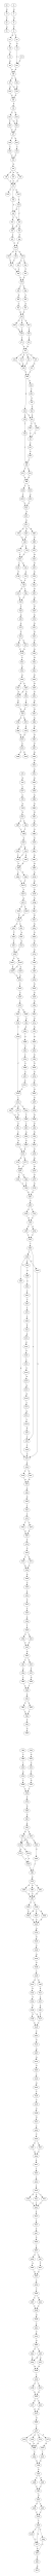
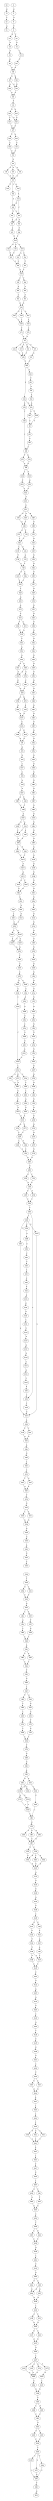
  strict digraph {
    fontname=Merriweather
    node [fontname=Merriweather]
    edge [fontname=Merriweather]
    S0
    S1
    S2
    S3
    S4
    S5
    S6
    S7
    S8
    S9
    S10
    S11
    S12
    S13
    S14
    S15
    S16
    S17
    S18
    S19
    S20
    S21
    S22
    S23
    S24
    S25
    S26
    S27
    S28
    S29
    S30
    S31
    S32
    S33
    S34
    S35
    S36
    S37
    S38
    S39
    S40
    S42
    S41
    S43
    S44
    S45
    S46
    S47
    S48
    S49
    S50
    S51
    S52
    S53
    S54
    S55
    S56
    S57
    S58
    S59
    S60
    S61
    S62
    S63
    S64
    S65
    S66
    S67
    S68
    S69
    S70
    S71
    S72
    S73
    S74
    S75
    S76
    S77
    S78
    S79
    S80
    S81
    S82
    S83
    S84
    S85
    S86
    S87
    S88
    S89
    S90
    S91
    S92
    S93
    S94
    S95
    S96
    S97
    S98
    S99
    S100
    S101
    S102
    S103
    S104
    S105
    S106
    S107
    S108
    S109
    S110
    S111
    S112
    S113
    S114
    S115
    S116
    S117
    S118
    S119
    S120
    S121
    S122
    S123
    S124
    S125
    S126
    S127
    S128
    S129
    S130
    S131
    S132
    S133
    S134
    S135
    S136
    S137
    S138
    S139
    S140
    S141
    S142
    S143
    S144
    S145
    S146
    S147
    S148
    S149
    S150
    S151
    S152
    S153
    S154
    S155
    S156
    S157
    S158
    S159
    S160
    S161
    S162
    S163
    S164
    S165
    S166
    S167
    S168
    S169
    S170
+   S171
    S172
    S173
    S174
    S175
    S176
    S177
    S178
    S179
    S180
    S181
    S182
    S183
    S184
    S185
    S186
    S187
    S188
    S189
    S190
    S191
    S192
    S193
    S194
    S195
    S196
    S197
    S198
    S199
    S200
    S201
    S202
    S203
    S204
    S205
    S206
    S207
    S208
    S209
    S210
    S211
    S212
    S213
-   S214
    S215
    S216
    S217
    S218
    S219
    S220
    S221
    S222
    S223
    S224
    S225
    S226
    S227
    S228
    S229
    S230
    S231
    S232
    S233
    S234
    S235
    S236
    S237
    S238
    S239
    S240
    S241
    S242
    S243
    S244
    S245
    S246
    S247
    S248
    S249
    S250
    S251
    S252
    S253
    S254
    S255
    S256
    S257
    S258
    S259
    S260
    S261
    S262
    S263
    S264
    S265
    S266
    S267
    S268
    S269
    S270
    S271
    S272
    S273
    S274
    S275
    S276
    S277
    S278
    S279
    S280
    S281
    S282
    S283
    S284
    S285
    S286
    S287
    S288
    S289
    S290
    S291
    S292
    S293
    S294
    S295
    S296
    S297
    S298
    S299
    S300
    S301
    S302
    S303
    S304
    S305
    S306
    S307
    S308
    S309
    S310
    S311
    S312
    S313
    S314
    S315
    S316
    S317
    S318
    S319
    S320
    S321
    S322
    S323
    S324
    S325
    S326
    S327
    S328
    S329
    S330
    S331
    S332
    S333
    S334
    S335
    S336
    S337
    S338
    S339
    S340
    S341
    S342
    S343
    S344
    S345
    S346
    S347
    S348
    S349
    S350
    S351
    S352
    S353
    S354
    S355
    S356
    S357
    S358
    S359
    S360
    S361
    S362
    S363
    S364
    S365
    S366
+   S367
    S368
    S369
    S370
    S371
    S372
    S373
    S374
    S375
    S376
    S377
    S378
    S379
    S380
    S381
    S382
    S383
    S384
    S385
    S386
    S389
    S387
    S388
    S390
    S391
    S392
    S393
    S394
    S395
    S396
    S397
    S398
    S399
    S400
    S401
    S402
    S403
    S404
    S405
    S406
    S407
    S408
    S409
    S410
    S411
    S412
    S413
    S414
    S415
    S416
    S417
    S418
    S419
    S420
    S421
    S422
    S423
    S424
    S425
    S426
    S427
    S428
    S429
    S430
    S431
    S432
    S433
    S434
    S435
    S436
    S437
    S438
    S439
    S440
    S441
    S442
    S443
    S444
    S445
    S446
    S447
    S448
    n450 [label=S849]
    S450
    S451
    S452
    S453
    S454
    S455
    S456
    S457
    S458
    S459
    S460
    S461
    S462
    S463
    S464
    S465
    S466
    S467
    S468
    S469
    S470
    S471
    S472
    S473
    S474
    S475
    S476
    S477
    S478
    S479
    S480
    S481
    S482
    S483
    S484
    S485
    S486
    S487
    S488
    S489
    S490
    S491
    S492
    S493
    S494
    S495
    S496
    S497
    S498
    S499
    S500
    S501
    S0 -> S1 [label=G]
    S1 -> S2 [label=C]
    S2 -> S3 [label=A]
    S4 -> S5 [label=G]
    S5 -> S6 [label=A]
    S6 -> S7 [label=T]
    S7 -> S8 [label=G]
    S7 -> S9 [label=T]
    S8 -> S10 [label=A]
    S9 -> S11 [label=G]
    S10 -> S12 [label=A]
-   S11 -> S15 [label=C]
+   S11 -> S13 [label=C]
    S12 -> S14 [label=G]
    S13 -> S15 [label=T]
    S14 -> S16 [label=A]
    S15 -> S16 [label=A]
    S16 -> S17 [label=A]
    S16 -> S18 [label=G]
    S17 -> S19 [label=G]
    S17 -> S20 [label=A]
    S18 -> S19 [label=G]
    S19 -> S21 [label=T]
    S20 -> S21 [label=T]
    S21 -> S22 [label=T]
    S22 -> S23 [label=G]
    S22 -> S24 [label=A]
    S23 -> S25 [label=C]
    S23 -> S26 [label=T]
    S24 -> S26 [label=T]
    S25 -> S27 [label=T]
    S26 -> S27 [label=T]
    S27 -> S28 [label=T]
    S27 -> S29 [label=A]
    S28 -> S30 [label=G]
    S29 -> S31 [label=T]
    S30 -> S32 [label=T]
    S31 -> S32 [label=T]
    S32 -> S33 [label=G]
    S33 -> S34 [label=C]
    S33 -> S35 [label=A]
    S33 -> S36 [label=T]
    S34 -> S37 [label=T]
    S35 -> S37 [label=T]
    S36 -> S37 [label=T]
    S37 -> S38 [label=T]
    S37 -> S39 [label=A]
    S37 -> S40 [label=C]
    S39 -> S42 [label=A]
    S40 -> S41 [label=G]
    S42 -> S41 [label=G]
    S42 -> S44 [label=C]
    S41 -> S43 [label=T]
    S41 -> S44 [label=C]
    S43 -> S45 [label=G]
    S44 -> S45 [label=G]
    S44 -> S46 [label=T]
    S45 -> S47 [label=C]
    S46 -> S48 [label=T]
    S47 -> S49 [label=T]
    S48 -> S49 [label=T]
    S49 -> S50 [label=C]
    S49 -> S51 [label=T]
    S49 -> S52 [label=G]
    S50 -> S53 [label=G]
    S50 -> S54 [label=C]
    S51 -> S55 [label=T]
    S52 -> S55 [label=T]
    S53 -> S56 [label=C]
    S54 -> S57 [label=T]
    S55 -> S56 [label=C]
    S56 -> S58 [label=T]
    S57 -> S58 [label=T]
    S58 -> S59 [label=C]
    S58 -> S60 [label=T]
    S59 -> S61 [label=T]
    S60 -> S62 [label=C]
    S61 -> S63 [label=C]
    S62 -> S64 [label=A]
    S63 -> S65 [label=A]
    S64 -> S65 [label=A]
    S65 -> S66 [label=G]
    S65 -> S67 [label=A]
    S65 -> S68 [label=C]
    S66 -> S69 [label=C]
    S67 -> S70 [label=A]
    S68 -> S69 [label=C]
    S69 -> S71 [label=T]
    S70 -> S72 [label=C]
    S71 -> S73 [label=T]
    S72 -> S73 [label=T]
    S73 -> S74 [label=G]
    S73 -> S75 [label=T]
    S73 -> S76 [label=C]
    S73 -> S77 [label=A]
    S74 -> S78 [label=C]
    S75 -> S79 [label=G]
    S76 -> S78 [label=C]
    S77 -> S78 [label=C]
    S78 -> S80 [label=T]
    S79 -> S80 [label=T]
    S80 -> S81 [label=G]
    S80 -> S82 [label=T]
    S81 -> S83 [label=A]
    S81 -> S84 [label=A]
    S82 -> S85 [label=T]
    S83 -> S86 [label=C]
    S84 -> S87 [label=A]
    S84 -> S88 [label=T]
    S85 -> S89 [label=T]
    S86 -> S90 [label=C]
    S87 -> S91 [label=T]
    S88 -> S91 [label=T]
    S89 -> S92 [label=A]
    S90 -> S93 [label=T]
    S90 -> S94 [label=G]
    S91 -> S95 [label=T]
    S92 -> S84 [label=A]
    S93 -> S96 [label=T]
    S94 -> S96 [label=T]
    S95 -> S97 [label=T]
    S96 -> S98 [label=C]
    S96 -> S99 [label=T]
    S97 -> S90 [label=C]
    S98 -> S100 [label=T]
    S99 -> S101 [label=G]
    S100 -> S102 [label=C]
    S101 -> S102 [label=C]
    S102 -> S103 [label=A]
    S103 -> S104 [label=G]
    S104 -> S105 [label=G]
    S104 -> S106 [label=A]
    S104 -> S107 [label=N]
    S105 -> S108 [label=G]
    S106 -> S108 [label=G]
    S107 -> S109 [label=N]
    S108 -> S110 [label=G]
    S108 -> S111 [label=T]
    S109 -> S112 [label=N]
    S110 -> S113 [label=C]
    S111 -> S113 [label=C]
    S112 -> S114 [label=N]
    S113 -> S115 [label=C]
    S113 -> S116 [label=G]
    S114 -> S117 [label=N]
    S115 -> S118 [label=T]
    S116 -> S119 [label=A]
    S117 -> S120 [label=N]
    S118 -> S121 [label=C]
    S119 -> S121 [label=C]
    S120 -> S122 [label=N]
    S121 -> S123 [label=T]
    S121 -> S124 [label=C]
    S122 -> S125 [label=N]
    S123 -> S126 [label=C]
    S124 -> S126 [label=C]
    S125 -> S127 [label=N]
    S126 -> S128 [label=C]
    S127 -> S129 [label=N]
    S128 -> S130 [label=G]
    S129 -> S131 [label=N]
    S130 -> S132 [label=A]
    S131 -> S133 [label=N]
    S132 -> S134 [label=T]
    S133 -> S135 [label=N]
    S134 -> S136 [label=T]
    S134 -> S137 [label=C]
    S135 -> S138 [label=N]
    S136 -> S139 [label=C]
    S137 -> S139 [label=A]
    S138 -> S140 [label=N]
    S139 -> S141 [label=T]
    S140 -> S142 [label=N]
    S141 -> S143 [label=G]
    S142 -> S144 [label=N]
    S143 -> S145 [label=A]
    S144 -> S146 [label=N]
    S145 -> S147 [label=T]
    S145 -> S148 [label=C]
    S146 -> S149 [label=N]
    S147 -> S150 [label=G]
    S148 -> S150 [label=G]
    S148 -> S151 [label=A]
    S149 -> S152 [label=N]
    S150 -> S153 [label=G]
    S151 -> S154 [label=C]
    S152 -> S155 [label=N]
    S153 -> S156 [label=A]
    S154 -> S156 [label=A]
    S155 -> S157 [label=N]
    S156 -> S158 [label=A]
    S156 -> S159 [label=G]
    S157 -> S160 [label=N]
    S158 -> S161 [label=A]
    S159 -> S162 [label=G]
    S160 -> S163 [label=N]
    S161 -> S164 [label=A]
    S162 -> S164 [label=A]
    S163 -> S165 [label=N]
    S164 -> S166 [label=G]
    S165 -> S167 [label=N]
    S166 -> S168 [label=C]
    S166 -> S169 [label=G]
    S167 -> S170 [label=N]
+   S168 -> S171 [label=A]
+   S169 -> S171 [label=A]
    S170 -> S172 [label=N]
+   S171 -> S173 [label=G]
    S172 -> S174 [label=N]
    S173 -> S175 [label=G]
    S174 -> S176 [label=N]
    S175 -> S177 [label=C]
    S176 -> S178 [label=N]
    S177 -> S179 [label=C]
    S178 -> S180 [label=N]
    S179 -> S181 [label=A]
    S180 -> S182 [label=N]
    S181 -> S183 [label=A]
    S182 -> S184 [label=N]
    S183 -> S185 [label=A]
    S183 -> S186 [label=C]
    S184 -> S187 [label=N]
    S185 -> S188 [label=C]
    S186 -> S188 [label=C]
    S187 -> S189 [label=N]
    S188 -> S190 [label=A]
    S189 -> S191 [label=N]
    S190 -> S192 [label=A]
    S190 -> S193 [label=G]
    S191 -> S194 [label=N]
    S192 -> S195 [label=C]
    S193 -> S195 [label=C]
    S193 -> S196 [label=A]
    S194 -> S197 [label=N]
    S195 -> S198 [label=T]
    S196 -> S198 [label=T]
    S197 -> S199 [label=N]
    S198 -> S200 [label=C]
    S198 -> S201 [label=T]
    S199 -> S202 [label=N]
    S200 -> S203 [label=C]
    S201 -> S203 [label=C]
    S202 -> S204 [label=N]
    S203 -> S205 [label=T]
    S204 -> S206 [label=N]
    S205 -> S207 [label=G]
    S206 -> S208 [label=N]
    S207 -> S209 [label=A]
    S207 -> S210 [label=C]
    S208 -> S211 [label=N]
    S209 -> S212 [label=G]
    S210 -> S212 [label=G]
    S211 -> S213 [label=N]
-   S212 -> S214 [label=G]
    S212 -> S215 [label=C]
    S213 -> S216 [label=N]
-   S214 -> S217 [label=T]
    S215 -> S218 [label=A]
    S216 -> S219 [label=N]
    S217 -> S220 [label=C]
    S218 -> S221 [label=G]
    S219 -> S222 [label=N]
    S220 -> S223 [label=C]
    S221 -> S223 [label=C]
    S222 -> S224 [label=N]
    S223 -> S225 [label=C]
    S223 -> S226 [label=A]
    S224 -> S227 [label=N]
    S225 -> S228 [label=G]
    S226 -> S228 [label=G]
    S226 -> S229 [label=A]
    S227 -> S230 [label=N]
    S228 -> S231 [label=G]
    S229 -> S231 [label=G]
    S230 -> S232 [label=N]
    S231 -> S233 [label=C]
    S232 -> S234 [label=N]
    S233 -> S235 [label=G]
    S234 -> S236 [label=N]
    S235 -> S237 [label=C]
    S236 -> S238 [label=N]
    S237 -> S239 [label=C]
    S237 -> S240 [label=A]
    S238 -> S241 [label=N]
    S239 -> S242 [label=A]
    S240 -> S243 [label=G]
    S241 -> S244 [label=N]
    S242 -> S245 [label=G]
    S243 -> S246 [label=C]
    S244 -> S247 [label=N]
    S245 -> S248 [label=G]
    S246 -> S249 [label=C]
    S247 -> S250 [label=N]
    S248 -> S251 [label=A]
    S249 -> S252 [label=C]
    S250 -> S253 [label=N]
    S251 -> S254 [label=C]
    S252 -> S255 [label=A]
    S252 -> S256 [label=C]
    S252 -> S257 [label=G]
    S253 -> S258 [label=N]
    S254 -> S259 [label=A]
    S255 -> S260 [label=A]
    S256 -> S261 [label=C]
    S257 -> S260 [label=A]
    S258 -> S262 [label=N]
    S259 -> S263 [label=G]
    S260 -> S264 [label=G]
    S261 -> S265 [label=C]
    S262 -> S266 [label=N]
    S263 -> S267 [label=G]
    S264 -> S268 [label=C]
    S265 -> S269 [label=G]
    S266 -> S270 [label=N]
    S267 -> S249 [label=C]
    S268 -> S271 [label=A]
    S269 -> S272 [label=G]
    S270 -> S273 [label=N]
    S271 -> S274 [label=A]
    S272 -> S274 [label=A]
    S273 -> S275 [label=N]
    S274 -> S276 [label=A]
    S274 -> S277 [label=C]
    S275 -> S278 [label=N]
    S276 -> S279 [label=C]
    S277 -> S279 [label=C]
    S278 -> S280 [label=N]
    S279 -> S281 [label=C]
    S279 -> S282 [label=A]
    S280 -> S283 [label=N]
    S281 -> S284 [label=C]
    S282 -> S284 [label=C]
    S283 -> S285 [label=N]
    S284 -> S286 [label=G]
    S285 -> S287 [label=N]
    S286 -> S288 [label=G]
    S287 -> S289 [label=N]
    S288 -> S290 [label=G]
    S288 -> S291 [label=C]
    S289 -> S292 [label=N]
    S290 -> S293 [label=T]
    S291 -> S293 [label=T]
    S292 -> S294 [label=N]
    S293 -> S295 [label=T]
    S293 -> S296 [label=A]
    S294 -> S297 [label=N]
    S295 -> S298 [label=C]
    S296 -> S298 [label=C]
    S297 -> S299 [label=N]
    S298 -> S300 [label=C]
    S299 -> S286 [label=G]
    S300 -> S301 [label=C]
    S300 -> S302 [label=C]
    S301 -> S303 [label=G]
    S301 -> S304 [label=C]
    S301 -> S305 [label=T]
    S302 -> S306 [label=C]
    S303 -> S307 [label=G]
    S304 -> S308 [label=A]
    S305 -> S307 [label=G]
    S306 -> S307 [label=G]
    S307 -> S309 [label=A]
    S308 -> S310 [label=A]
    S309 -> S311 [label=C]
    S309 -> S312 [label=T]
    S310 -> S313 [label=C]
    S311 -> S314 [label=G]
    S312 -> S314 [label=G]
    S313 -> S315 [label=C]
    S314 -> S316 [label=A]
    S315 -> S317 [label=C]
    S316 -> S318 [label=G]
    S317 -> S319 [label=C]
    S318 -> S320 [label=C]
    S319 -> S321 [label=A]
    S320 -> S322 [label=C]
    S321 -> S323 [label=A]
    S322 -> S324 [label=C]
    S322 -> S325 [label=G]
    S323 -> S326 [label=G]
    S324 -> S327 [label=A]
    S325 -> S327 [label=A]
    S326 -> S328 [label=G]
    S327 -> S329 [label=T]
    S328 -> S330 [label=C]
    S329 -> S331 [label=G]
    S330 -> S332 [label=T]
    S331 -> S333 [label=C]
    S331 -> S334 [label=A]
    S332 -> S335 [label=G]
    S333 -> S336 [label=G]
    S334 -> S336 [label=G]
    S335 -> S337 [label=G]
    S336 -> S338 [label=G]
    S337 -> S339 [label=G]
    S338 -> S340 [label=G]
    S339 -> S341 [label=C]
    S340 -> S342 [label=A]
    S341 -> S343 [label=A]
    S342 -> S344 [label=G]
    S343 -> S345 [label=C]
    S344 -> S346 [label=T]
    S345 -> S347 [label=G]
-   S346 -> S348 [label=A]
    S347 -> S302 [label=C]
    S348 -> S349 [label=C]
    S349 -> S350 [label=A]
    S349 -> S351 [label=C]
    S350 -> S352 [label=T]
    S351 -> S352 [label=T]
    S352 -> S353 [label=G]
    S353 -> S354 [label=C]
    S353 -> S355 [label=A]
    S354 -> S356 [label=A]
    S355 -> S357 [label=T]
    S356 -> S358 [label=C]
    S357 -> S359 [label=G]
    S358 -> S360 [label=C]
    S359 -> S360 [label=C]
    S360 -> S361 [label=A]
    S361 -> S362 [label=C]
    S361 -> S363 [label=T]
    S362 -> S364 [label=C]
    S363 -> S364 [label=C]
    S364 -> S365 [label=T]
    S365 -> S366 [label=G]
+   S366 -> S367 [label=C]
+   S367 -> S368 [label=T]
+   S367 -> S369 [label=A]
    S368 -> S370 [label=C]
    S369 -> S371 [label=G]
    S370 -> S372 [label=C]
    S371 -> S373 [label=G]
    S372 -> S374 [label=G]
    S373 -> S375 [label=T]
    S374 -> S376 [label=C]
    S375 -> S377 [label=G]
    S376 -> S378 [label=C]
    S377 -> S378 [label=C]
    S378 -> S379 [label=T]
    S379 -> S380 [label=G]
    S380 -> S381 [label=G]
    S381 -> S382 [label=A]
    S382 -> S383 [label=G]
    S382 -> S384 [label=A]
    S383 -> S385 [label=C]
    S383 -> S386 [label=G]
    S384 -> S385 [label=C]
    S384 -> S389 [label=C]
    S385 -> S387 [label=A]
    S385 -> S388 [label=G]
    S389 -> S391 [label=G]
    S387 -> S390 [label=C]
    S388 -> S390 [label=C]
    S390 -> S392 [label=C]
    S391 -> S392 [label=C]
    S392 -> S393 [label=G]
    S393 -> S394 [label=C]
    S393 -> S395 [label=G]
    S393 -> S396 [label=T]
    S394 -> S397 [label=G]
    S395 -> S397 [label=G]
    S396 -> S397 [label=G]
    S397 -> S398 [label=C]
    S397 -> S399 [label=T]
    S398 -> S400 [label=C]
    S398 -> S401 [label=G]
    S398 -> S402 [label=T]
    S399 -> S401 [label=G]
    S400 -> S403 [label=G]
    S401 -> S403 [label=G]
    S402 -> S403 [label=G]
    S403 -> S404 [label=A]
    S404 -> S405 [label=G]
    S405 -> S406 [label=G]
    S406 -> S407 [label=A]
    S407 -> S408 [label=G]
    S408 -> S409 [label=C]
    S409 -> S410 [label=A]
    S409 -> S411 [label=G]
    S410 -> S412 [label=G]
    S411 -> S413 [label=T]
    S412 -> S414 [label=T]
    S413 -> S415 [label=A]
    S414 -> S416 [label=T]
    S415 -> S417 [label=A]
    S416 -> S418 [label=T]
    S416 -> S419 [label=C]
    S417 -> S419 [label=C]
    S418 -> S420 [label=C]
    S419 -> S420 [label=C]
    S420 -> S421 [label=T]
    S421 -> S422 [label=G]
    S422 -> S423 [label=G]
    S423 -> S424 [label=A]
    S424 -> S425 [label=G]
    S425 -> S426 [label=C]
    S426 -> S427 [label=A]
    S427 -> S428 [label=C]
    S428 -> S429 [label=T]
    S429 -> S430 [label=G]
    S430 -> S431 [label=G]
    S431 -> S432 [label=C]
    S432 -> S433 [label=T]
    S433 -> S434 [label=G]
    S433 -> S435 [label=C]
    S434 -> S436 [label=A]
    S435 -> S436 [label=A]
    S436 -> S437 [label=A]
    S437 -> S438 [label=C]
    S438 -> S439 [label=C]
    S439 -> S440 [label=C]
    S440 -> S441 [label=T]
    S440 -> S442 [label=G]
    S440 -> S443 [label=C]
    S441 -> S444 [label=C]
    S442 -> S444 [label=C]
    S443 -> S444 [label=C]
    S444 -> S445 [label=A]
    S445 -> S446 [label=C]
    S446 -> S447 [label=T]
    S447 -> S448 [label=G]
    S448 -> n450 [label=C]
    n450 -> S450 [label=A]
    n450 -> S451 [label=C]
    S450 -> S452 [label=A]
    S451 -> S453 [label=T]
    S452 -> S454 [label=G]
    S453 -> S454 [label=G]
    S454 -> S455 [label=C]
    S455 -> S456 [label=C]
    S456 -> S457 [label=C]
    S456 -> S458 [label=G]
    S457 -> S459 [label=C]
    S458 -> S459 [label=C]
    S459 -> S460 [label=A]
    S460 -> S461 [label=C]
    S461 -> S462 [label=T]
    S462 -> S463 [label=G]
    S463 -> S464 [label=T]
    S463 -> S465 [label=C]
    S464 -> S466 [label=G]
    S465 -> S466 [label=G]
    S465 -> S467 [label=A]
    S466 -> S468 [label=A]
    S467 -> S468 [label=A]
    S468 -> S469 [label=C]
    S469 -> S470 [label=A]
    S469 -> S471 [label=C]
    S470 -> S472 [label=G]
    S471 -> S472 [label=G]
    S472 -> S473 [label=G]
    S472 -> S474 [label=C]
    S473 -> S475 [label=A]
    S474 -> S475 [label=A]
    S475 -> S476 [label=A]
    S476 -> S477 [label=C]
    S477 -> S478 [label=G]
    S477 -> S479 [label=T]
    S477 -> S480 [label=C]
    S477 -> S481 [label=A]
    S478 -> S482 [label=T]
    S479 -> S483 [label=A]
    S480 -> S482 [label=T]
    S481 -> S482 [label=T]
    S482 -> S484 [label=G]
    S483 -> S485 [label=C]
    S484 -> S486 [label=G]
    S485 -> S486 [label=G]
    S486 -> S487 [label=T]
    S487 -> S488 [label=C]
    S487 -> S489 [label=A]
    S488 -> S490 [label=C]
    S489 -> S490 [label=C]
    S490 -> S491 [label=A]
    S491 -> S492 [label=T]
    S491 -> S493 [label=C]
    S492 -> S494 [label=C]
    S493 -> S494 [label=C]
    S494 -> S495 [label=C]
    S495 -> S496 [label=C]
    S495 -> S497 [label=G]
    S495 -> S498 [label=T]
-   S496 -> S497 [label=G]
+   S496 -> S499 [label=G]
    S497 -> S499 [label=G]
    S498 -> S499 [label=G]
    S499 -> S500 [label=T]
    S500 -> S501 [label=G]
  }
